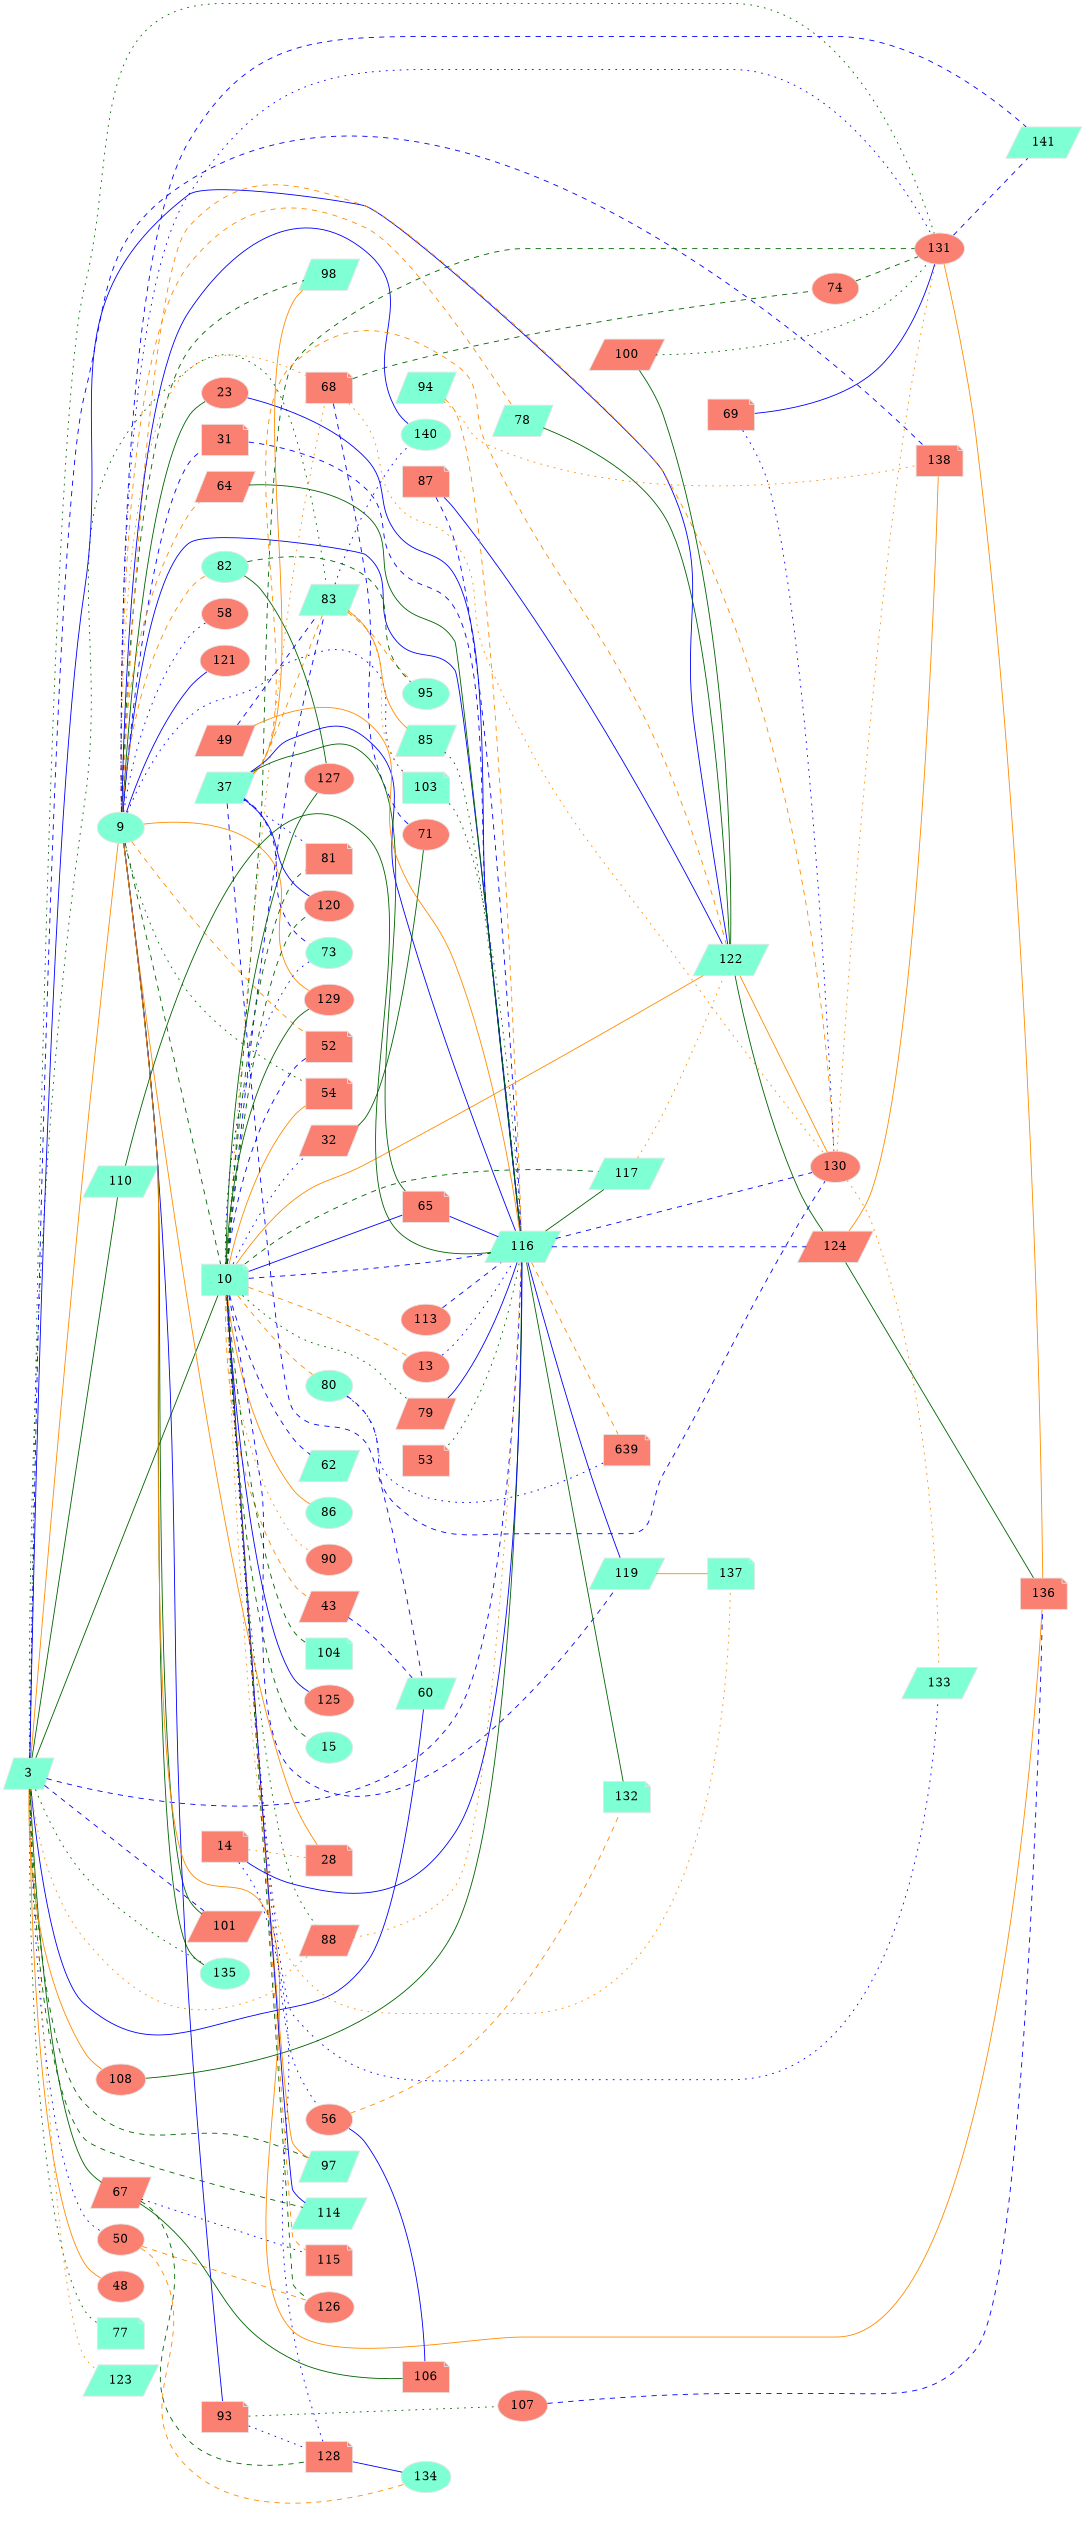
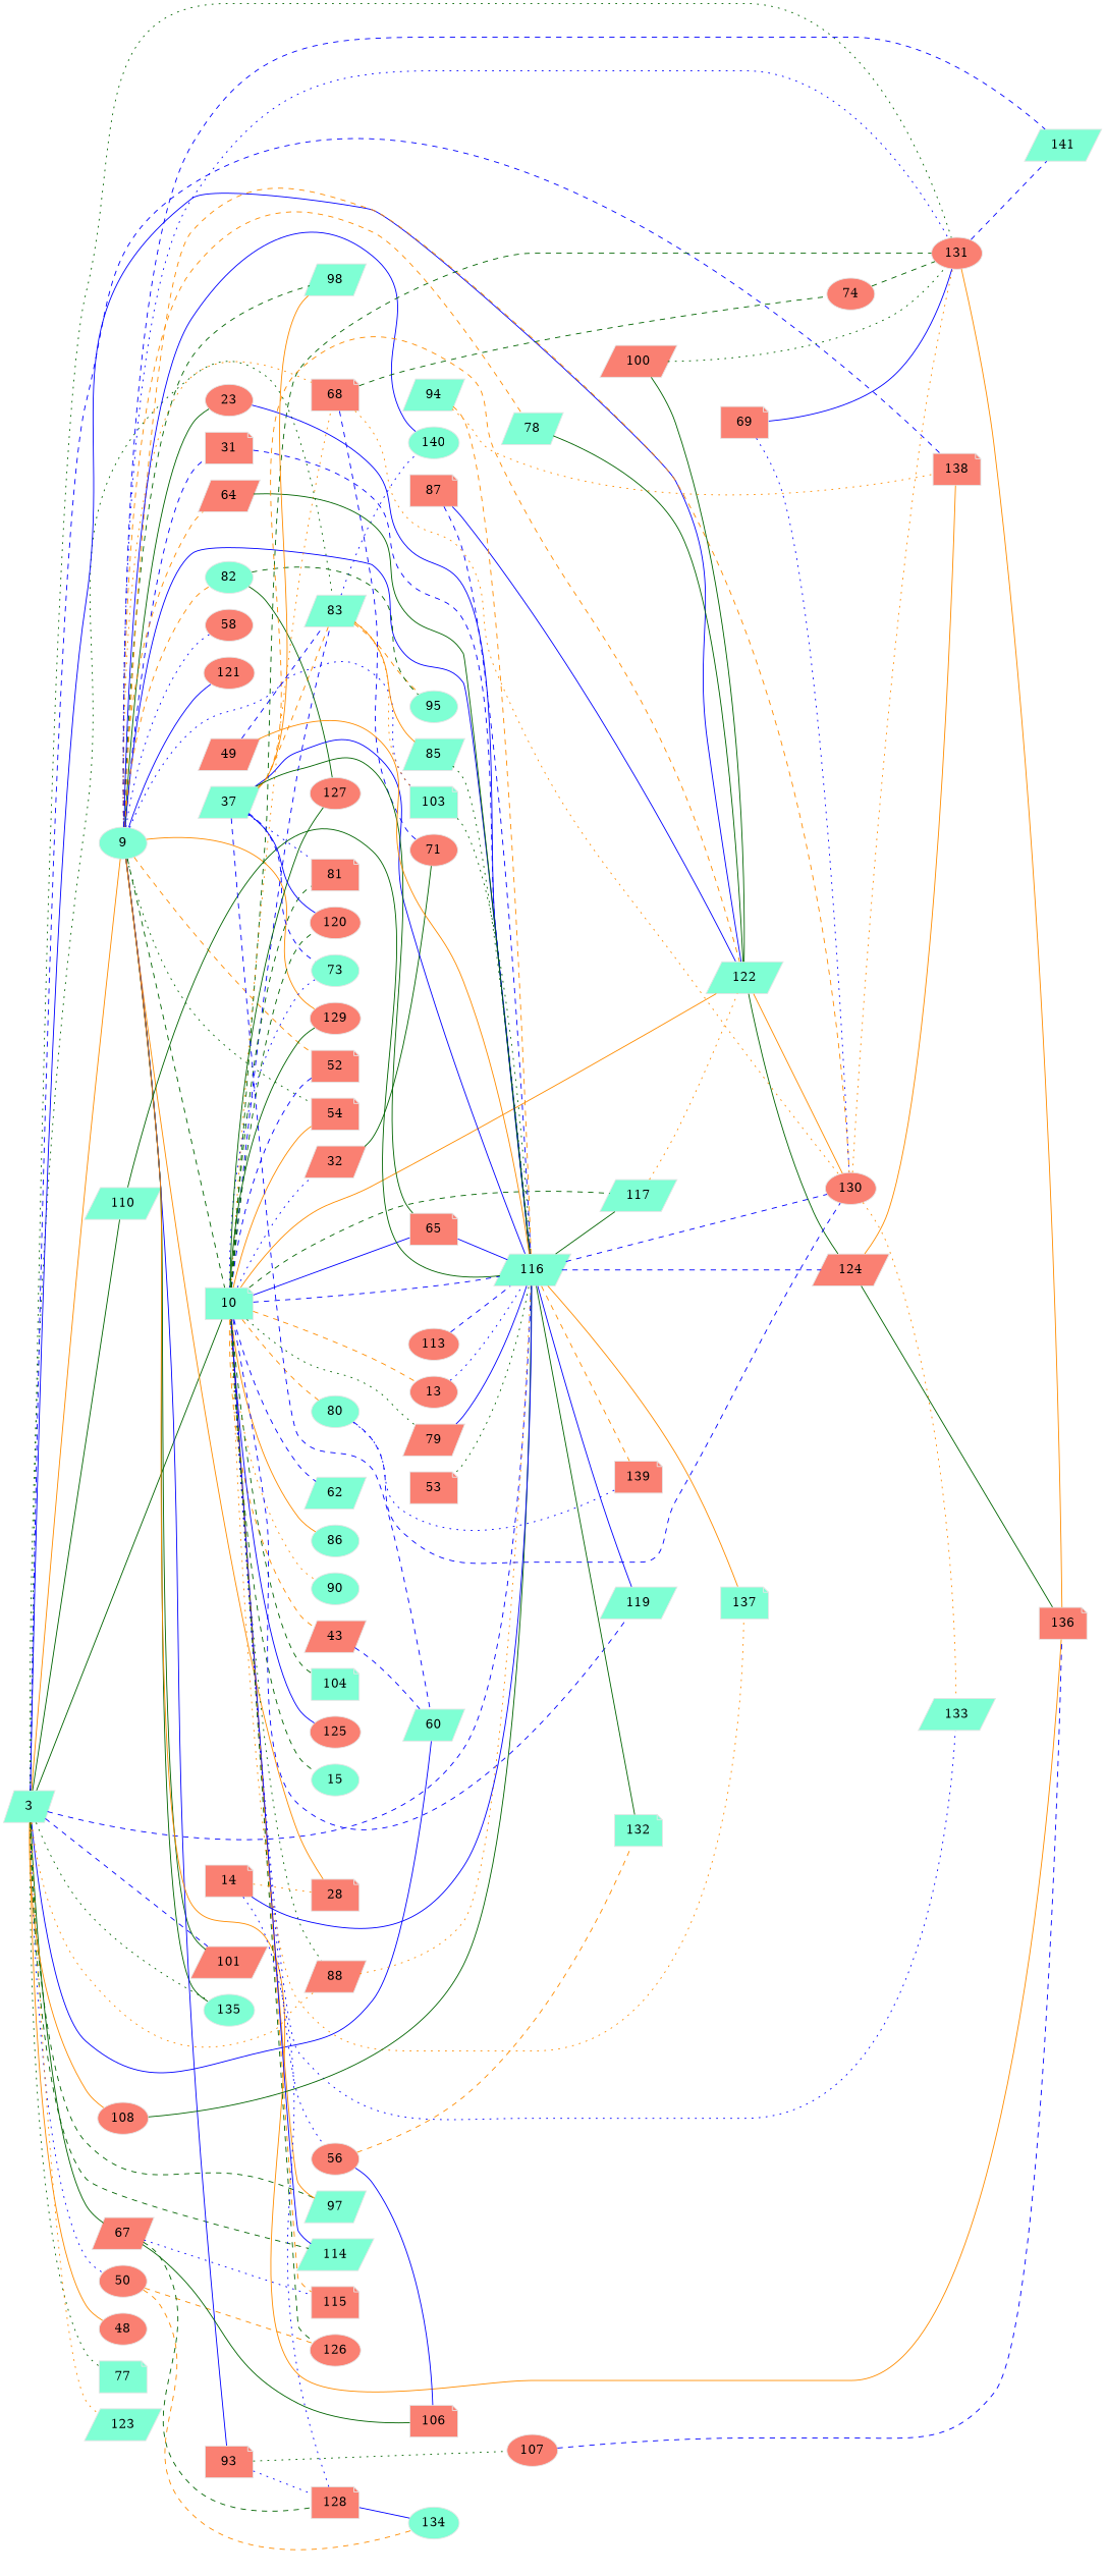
  graph {
    rankdir=LR
    node [color=gray90 fillcolor=salmon shape=ellipse style=filled]
    edge [color=blue style=solid]
    n1 [fillcolor=aquamarine label=3 shape=parallelogram super="+1"]
    9 [fillcolor=aquamarine super="+5"]
    10 [fillcolor=aquamarine shape=note super="+7+3"]
    48
    50 [super="+26"]
    60 [fillcolor=aquamarine shape=parallelogram super="+22"]
    67 [shape=parallelogram super="+47+61"]
    77 [fillcolor=aquamarine shape=note]
    83 [fillcolor=aquamarine shape=parallelogram super="+45+76+38"]
    88 [shape=parallelogram super="+44+84"]
    97 [fillcolor=aquamarine shape=parallelogram]
    101 [shape=parallelogram]
    108
    110 [fillcolor=aquamarine shape=parallelogram super="+96"]
    114 [fillcolor=aquamarine shape=parallelogram]
    116 [fillcolor=aquamarine shape=parallelogram super="+18+8"]
    122 [fillcolor=aquamarine shape=parallelogram super="+46+72+55+112"]
    123 [fillcolor=aquamarine shape=parallelogram]
    131 [super="+75+89+109"]
    135 [fillcolor=aquamarine]
    138 [shape=note super="+118"]
    23
    28 [shape=note]
    31 [shape=note]
    52 [shape=note]
    54 [shape=note]
    58
    64 [shape=parallelogram]
    68 [shape=note super="+24"]
    78 [fillcolor=aquamarine shape=parallelogram]
    82 [fillcolor=aquamarine]
    93 [shape=note]
    98 [fillcolor=aquamarine shape=parallelogram]
    103 [fillcolor=aquamarine shape=note super="+51"]
    121
    129
    130 [super="+102+91"]
    136 [shape=note super="+70"]
    140 [fillcolor=aquamarine]
    141 [fillcolor=aquamarine shape=parallelogram]
    13
    15 [fillcolor=aquamarine]
    32 [shape=parallelogram]
    43 [shape=parallelogram]
    56
    62 [fillcolor=aquamarine shape=parallelogram]
    65 [shape=note super="+19"]
    73 [fillcolor=aquamarine]
    79 [shape=parallelogram]
    80 [fillcolor=aquamarine super="+27+66"]
    81 [shape=note]
    86 [fillcolor=aquamarine]
-   90
+   90 [fillcolor=aquamarine]
    104 [fillcolor=aquamarine shape=note]
    115 [shape=note]
    117 [fillcolor=aquamarine shape=parallelogram super="+29"]
    119 [fillcolor=aquamarine shape=parallelogram]
    120
    125 [super="+42"]
    126
    127
    133 [fillcolor=aquamarine shape=parallelogram]
    137 [fillcolor=aquamarine shape=note super="+36"]
    134 [fillcolor=aquamarine]
    128 [shape=note super="+99"]
    106 [shape=note]
    95 [fillcolor=aquamarine]
    85 [fillcolor=aquamarine shape=parallelogram]
    132 [fillcolor=aquamarine shape=note]
-   139 [shape=note label=639]
+   139 [shape=note]
    124 [shape=parallelogram super="+111"]
    71
    74
    107
    14 [shape=note]
    37 [fillcolor=aquamarine shape=parallelogram super="+17+16+34"]
    49 [shape=parallelogram]
    53 [shape=note]
    69 [shape=note]
    87 [shape=note]
    94 [fillcolor=aquamarine shape=parallelogram]
    100 [shape=parallelogram]
    113
    n1 -- 9 [color=darkorange weight=6]
    n1 -- 10 [color=darkgreen weight=6]
    n1 -- 48 [color=darkorange weight=2]
    n1 -- 50 [style=dotted weight=3]
    n1 -- 60 [weight=2]
    n1 -- 67 [color=darkgreen weight=3]
    n1 -- 77 [color=darkgreen style=dotted weight=2]
    n1 -- 83 [color=darkgreen style=dotted weight=3]
    n1 -- 88 [color=darkorange style=dotted]
    n1 -- 97 [color=darkgreen style=dashed]
    n1 -- 101 [style=dashed]
    n1 -- 108 [color=darkorange]
    n1 -- 110 [color=darkgreen weight=2]
    n1 -- 114 [color=darkgreen style=dashed]
    n1 -- 116 [style=dashed weight=5]
    n1 -- 122 [weight=2]
    n1 -- 123 [color=darkorange style=dotted weight=2]
    n1 -- 131 [color=darkgreen style=dotted]
    n1 -- 135 [color=darkgreen style=dotted]
    n1 -- 138 [style=dashed]
    9 -- 10 [color=darkgreen style=dashed weight=9]
    9 -- 101 [color=darkgreen]
    9 -- 116 [weight=6]
    9 -- 131 [style=dotted]
    9 -- 135 [color=darkgreen]
    9 -- 23 [color=darkgreen]
    9 -- 28 [color=darkorange]
    9 -- 31 [style=dashed]
    9 -- 52 [color=darkorange style=dashed]
    9 -- 54 [color=darkgreen style=dotted]
    9 -- 58 [style=dotted weight=2]
    9 -- 64 [color=darkorange style=dashed]
    9 -- 68 [color=darkorange style=dotted]
    9 -- 78 [color=darkorange style=dashed]
    9 -- 82 [color=darkorange style=dashed weight=2]
    9 -- 93 [weight=2]
    9 -- 98 [color=darkgreen style=dashed]
    9 -- 103 [style=dotted]
    9 -- 121 [weight=2]
    9 -- 129 [color=darkorange]
    9 -- 130 [color=darkorange style=dashed]
    9 -- 136 [color=darkorange]
    9 -- 140
    9 -- 141 [style=dashed]
    10 -- 83 [style=dashed weight=4]
    10 -- 88 [color=darkgreen style=dotted weight=2]
    10 -- 97 [color=darkorange]
    10 -- 114
    10 -- 116 [style=dashed weight=7]
    10 -- 122 [color=darkorange weight=4]
    10 -- 131 [color=darkgreen style=dashed weight=8]
    10 -- 52 [style=dashed]
    10 -- 54 [color=darkorange]
    10 -- 68 [color=darkorange style=dotted weight=2]
    10 -- 129 [color=darkgreen]
    10 -- 13 [color=darkorange style=dashed]
    10 -- 15 [color=darkgreen style=dashed weight=2]
    10 -- 32 [style=dotted weight=2]
    10 -- 43 [color=darkorange style=dashed]
    10 -- 56 [style=dotted weight=2]
    10 -- 62 [style=dashed weight=2]
    10 -- 65
    10 -- 73 [style=dotted]
    10 -- 79 [color=darkgreen style=dotted]
    10 -- 80 [color=darkorange style=dashed weight=3]
    10 -- 81 [color=darkgreen style=dashed]
    10 -- 86 [color=darkorange weight=2]
    10 -- 90 [color=darkorange style=dotted weight=2]
    10 -- 104 [color=darkgreen style=dashed weight=2]
    10 -- 115 [color=darkorange style=dashed]
    10 -- 117 [color=darkgreen style=dashed weight=2]
    10 -- 119 [style=dashed]
    10 -- 120 [color=darkgreen style=dashed]
    10 -- 125 [weight=3]
    10 -- 126 [color=darkgreen style=dashed]
    10 -- 127 [color=darkgreen]
    10 -- 133 [style=dotted]
    10 -- 137 [color=darkorange style=dotted]
    50 -- 126 [color=darkorange style=dashed]
    50 -- 134 [color=darkorange style=dashed]
    67 -- 115 [style=dotted]
    67 -- 128 [color=darkgreen style=dashed]
    67 -- 106 [color=darkgreen]
    83 -- 103 [color=darkorange style=dotted]
    83 -- 140 [style=dotted]
    83 -- 95 [color=darkorange style=dashed]
    83 -- 85 [color=darkorange]
    88 -- 116 [color=darkorange style=dotted]
    108 -- 116 [color=darkgreen]
    110 -- 116 [color=darkgreen weight=2]
    116 -- 130 [style=dashed weight=3]
    116 -- 117 [color=darkgreen]
    116 -- 119
-   119 -- 137 [color=darkorange weight=2]
+   116 -- 137 [color=darkorange weight=2]
    116 -- 132 [color=darkgreen]
    116 -- 139 [color=darkorange style=dashed]
    116 -- 124 [style=dashed weight=2]
    122 -- 130 [color=darkorange]
    122 -- 124 [color=darkgreen]
    131 -- 136 [color=darkorange]
    131 -- 141 [style=dashed]
    23 -- 116
    31 -- 116 [style=dashed]
    64 -- 116 [color=darkgreen]
    68 -- 130 [color=darkorange style=dotted]
    68 -- 71 [style=dashed]
    68 -- 74 [color=darkgreen style=dashed]
    78 -- 122 [color=darkgreen]
    82 -- 127 [color=darkgreen]
    82 -- 95 [color=darkgreen style=dashed]
    93 -- 128 [style=dotted]
    93 -- 107 [color=darkgreen style=dotted]
    103 -- 116 [color=darkgreen style=dotted]
    130 -- 131 [color=darkorange style=dotted]
    130 -- 133 [color=darkorange style=dotted]
    13 -- 116 [style=dotted]
    32 -- 71 [color=darkgreen]
    43 -- 60 [style=dashed]
    56 -- 106
    56 -- 132 [color=darkorange style=dashed]
    65 -- 116 [weight=2]
    79 -- 116
    80 -- 130 [style=dashed]
    80 -- 139 [style=dotted]
    117 -- 122 [color=darkorange style=dotted]
    128 -- 134
    85 -- 116 [color=darkgreen style=dotted]
    124 -- 138 [color=darkorange]
    124 -- 136 [color=darkgreen]
    74 -- 131 [color=darkgreen style=dashed]
    107 -- 136 [style=dashed]
    14 -- 116 [weight=2]
    14 -- 28 [color=darkorange style=dotted]
    14 -- 128 [style=dotted]
    37 -- 60 [style=dashed]
    37 -- 83 [color=darkorange style=dashed]
    37 -- 116 [weight=2]
    37 -- 122 [color=darkorange style=dashed weight=2]
    37 -- 98 [color=darkorange]
    37 -- 65 [color=darkgreen]
    37 -- 73 [style=dashed]
    37 -- 81 [style=dotted]
    37 -- 120
    49 -- 83 [style=dashed]
    49 -- 116 [color=darkorange]
    53 -- 116 [color=darkgreen style=dotted]
    69 -- 131
    69 -- 130 [style=dotted]
    87 -- 116 [style=dashed]
    87 -- 122
    94 -- 116 [color=darkorange style=dashed weight=2]
    94 -- 138 [color=darkorange style=dotted]
    100 -- 122 [color=darkgreen]
    100 -- 131 [color=darkgreen style=dotted]
    113 -- 116 [style=dashed]
  }
